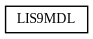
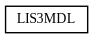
  digraph {
    rankdir=LR
    fontname="Liberation Serif"
-   n1 [color=black fillcolor=white fontname="Liberation Serif" fontsize=10 height=0.2 label=LIS9MDL shape=record style=filled width=0.4]
+   n1 [color=black fillcolor=white fontname="Liberation Serif" fontsize=10 height=0.2 label=LIS3MDL shape=record style=filled width=0.4]
  }
